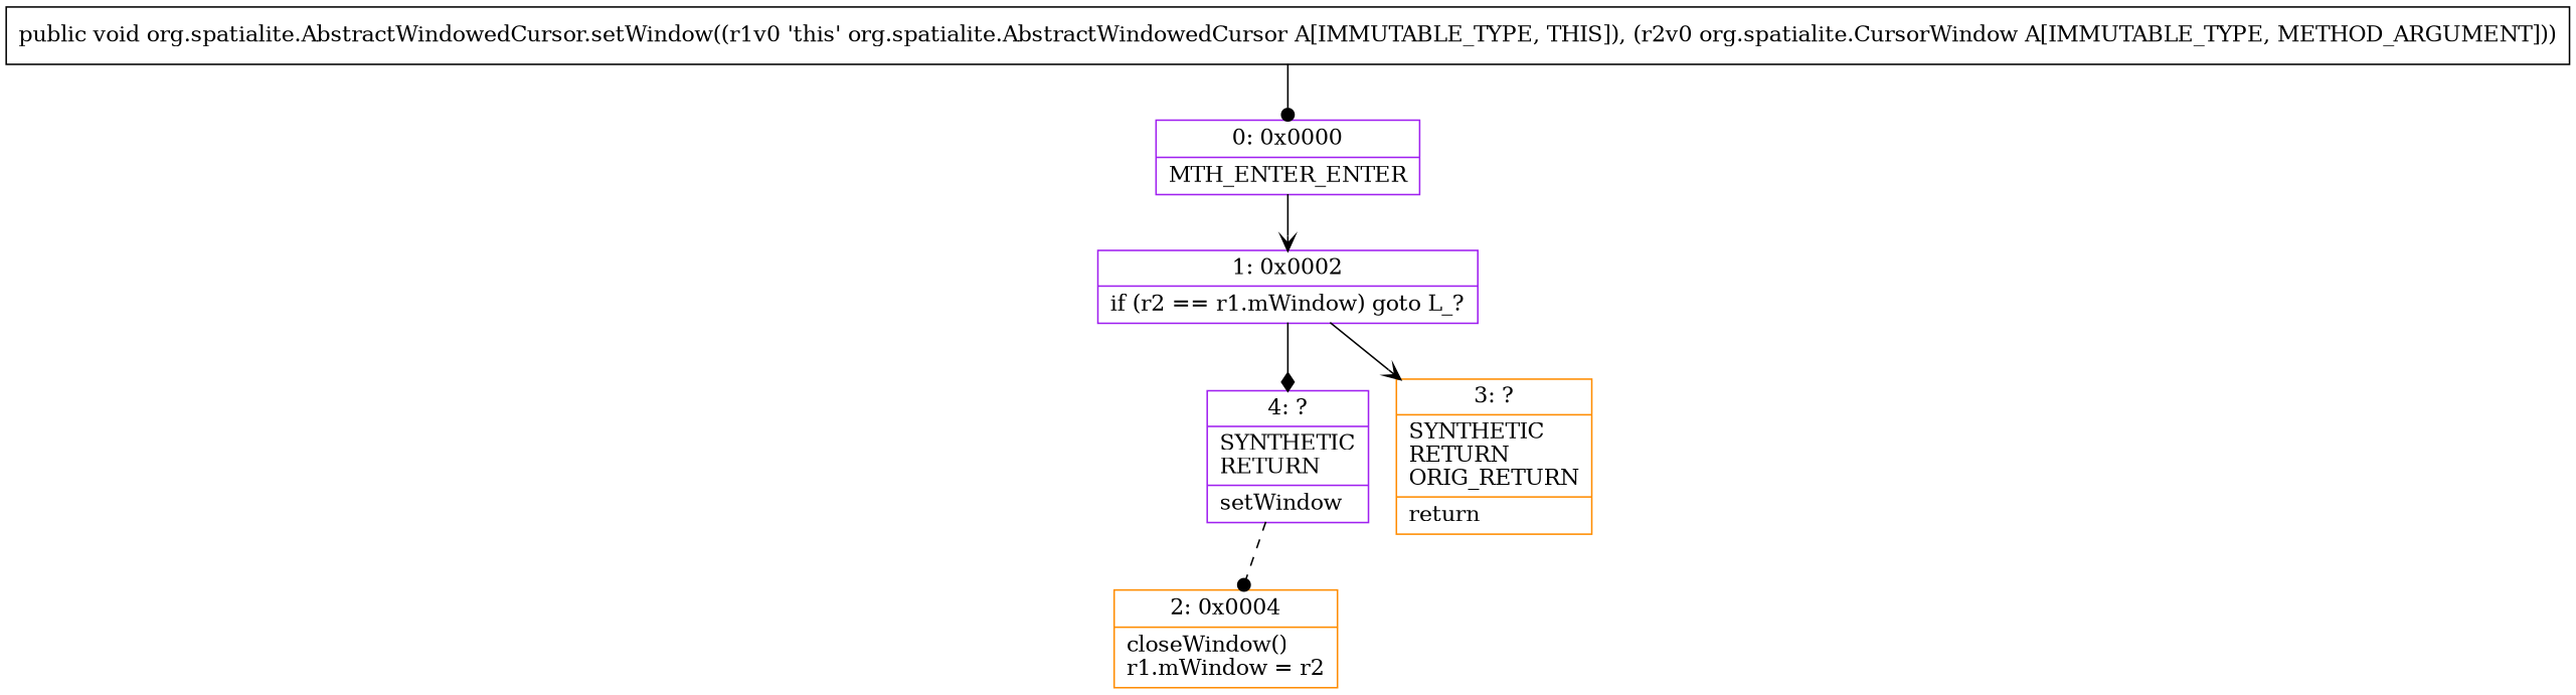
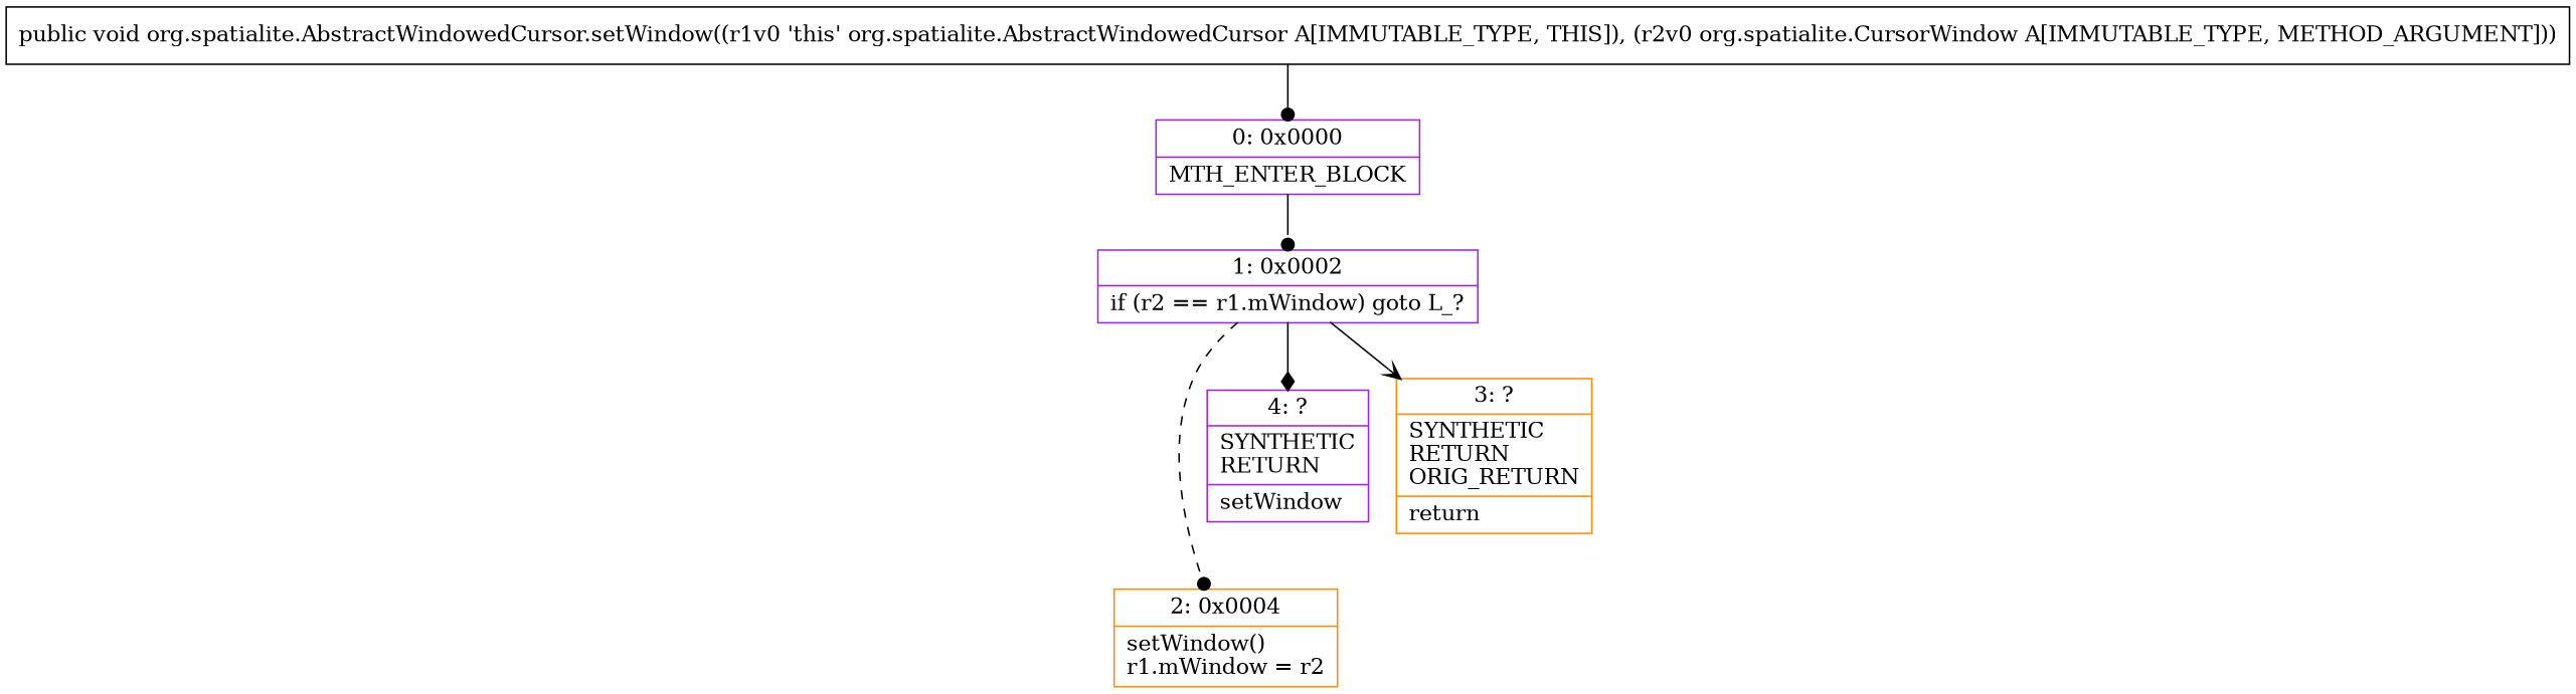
  digraph {
    node [color=purple shape=record]
    edge [arrowhead=vee]
-   n1 [label="{0\:\ 0x0000|MTH_ENTER_ENTER\l}"]
+   n1 [label="{0\:\ 0x0000|MTH_ENTER_BLOCK\l}"]
    n2 [label="{1\:\ 0x0002|if (r2 == r1.mWindow) goto L_?\l}"]
-   n3 [color=darkorange label="{2\:\ 0x0004|closeWindow()\lr1.mWindow = r2\l}"]
+   n3 [color=darkorange label="{2\:\ 0x0004|setWindow()\lr1.mWindow = r2\l}"]
    n4 [label="{4\:\ ?|SYNTHETIC\lRETURN\l|setWindow\l}"]
    n5 [color=darkorange label="{3\:\ ?|SYNTHETIC\lRETURN\lORIG_RETURN\l|return\l}"]
    n6 [color=black label="{public void org.spatialite.AbstractWindowedCursor.setWindow((r1v0 'this' org.spatialite.AbstractWindowedCursor A[IMMUTABLE_TYPE, THIS]), (r2v0 org.spatialite.CursorWindow A[IMMUTABLE_TYPE, METHOD_ARGUMENT])) }"]
-   n1 -> n2
-   n4 -> n3 [arrowhead=dot style=dashed]
+   n1 -> n2 [arrowhead=dot]
+   n2 -> n3 [arrowhead=dot style=dashed]
    n2 -> n4 [arrowhead=diamond]
    n2 -> n5
    n6 -> n1 [arrowhead=dot]
  }
